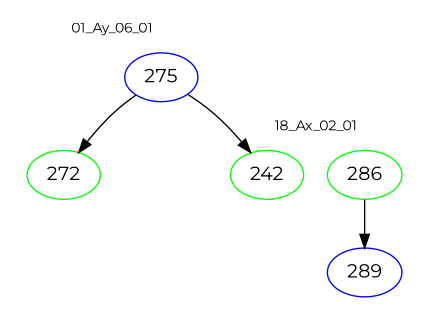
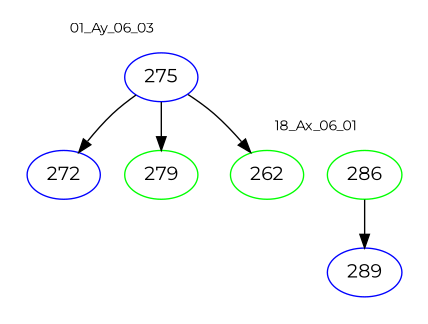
  digraph {
    fontname=Montserrat
    node [color=blue fontname=Montserrat]
    edge [color=black fontname=Montserrat]
    n1 [label=275]
-   n2 [color=green label=272]
+   n2 [label=272]
+   n3 [color=green label=279]
    n4 [color=green label=286]
-   n5 [color=green label=242]
+   n5 [color=green label=262]
    n6 [label=289]
    subgraph cluster_1 {
      color=white
      fontsize=10
-     label="01_Ay_06_01"
+     label="01_Ay_06_03"
      n1
      n2
+     n3
    }
    subgraph cluster_2 {
      color=white
      fontsize=10
-     label="18_Ax_02_01"
+     label="18_Ax_06_01"
      n4
      n5
      n6
    }
    n1 -> n2
+   n1 -> n3
    n1 -> n5
    n4 -> n6
  }
